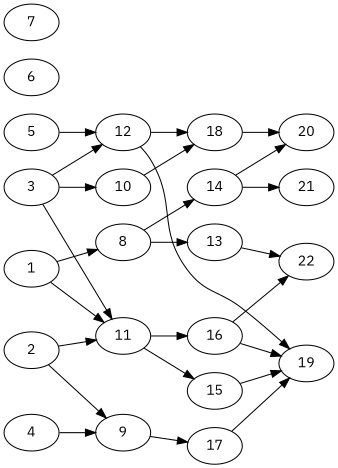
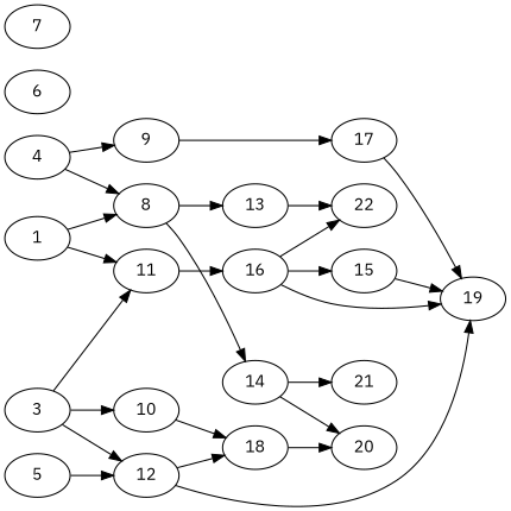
  digraph {
    fontname="IBM Plex Sans"
    rankdir=LR
    node [alpha=0.09 fontname="IBM Plex Sans"]
    edge [fontname="IBM Plex Sans"]
    1 [alpha=0.07 expect_size=69101263169821605888]
    8 [alpha=0.04 expect_size=11524870560416692]
    11 [alpha=0.13 expect_size=138769572512253312]
    14 [alpha=0.12 expect_size=25033919841428980]
    13 [alpha=0.01 expect_size=1139943684578710913024]
    15 [alpha=0.20 expect_size=2250966564864000000000]
    16 [alpha=0.02 expect_size=201341414066383680]
    20 [alpha=0.14 expect_size=1925484916396330582016]
    21 [alpha=0.17 expect_size=6213662721951399936]
    19 [expect_size=2142612878022290702336]
    22 [alpha=0.17 expect_size=1046507229843551744]
-   2 [alpha=0.06 expect_size=1287434078689165312000]
    9 [alpha=0.15 expect_size=16174151774863108]
    17 [alpha=0.03 expect_size=77047540933814080]
    3 [expect_size=187978700972732800]
    10 [alpha=0.05 expect_size=1895508372733751]
    12 [alpha=0.20 expect_size=930367362127904640]
    18 [alpha=0.00 expect_size=419966354121165897728]
    4 [alpha=0.19 expect_size=27928257756705849344]
    5 [alpha=0.00 expect_size=934566440678646144]
    6 [expect_size=78096248288732368]
    7 [alpha=0.11 expect_size=1149014104477517479936]
    1 -> 8
    1 -> 11
    8 -> 14
    8 -> 13
-   11 -> 15
+   16 -> 15
    11 -> 16
    14 -> 20
    14 -> 21
    13 -> 22
    15 -> 19
    16 -> 19
    16 -> 22
-   2 -> 11
-   2 -> 9
    9 -> 17
    17 -> 19
    3 -> 11
    3 -> 10
    3 -> 12
    10 -> 18
    12 -> 19
    12 -> 18
    18 -> 20
+   4 -> 8
    4 -> 9
    5 -> 12
  }
